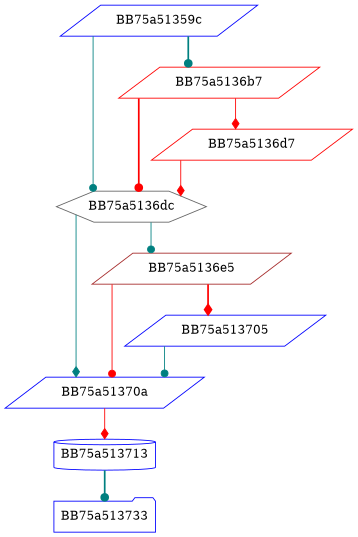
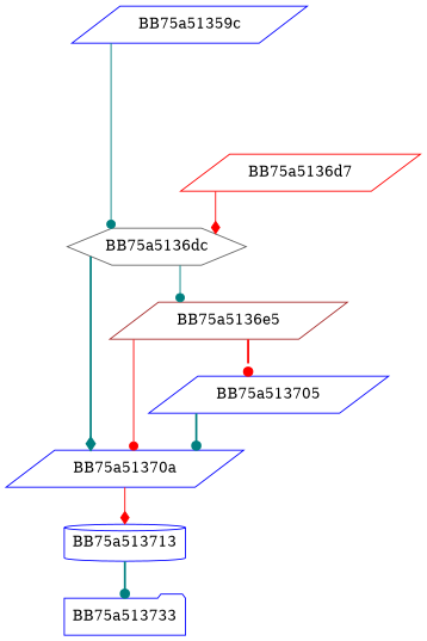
  digraph {
    splines=ortho
    node [color=blue shape=parallelogram]
    edge [arrowhead=dot color=teal style=solid]
    BB75a5136dc [color=gray40 shape=hexagon]
    BB75a51359c
-   BB75a5136b7 [color=red]
    BB75a51370a
    BB75a5136e5 [color=brown]
    BB75a5136d7 [color=red]
    BB75a513713 [shape=cylinder]
    BB75a513705
    BB75a513733 [shape=folder]
-   BB75a5136dc -> BB75a51370a [arrowhead=diamond]
+   BB75a5136dc -> BB75a51370a [arrowhead=diamond style=bold]
    BB75a5136dc -> BB75a5136e5
    BB75a51359c -> BB75a5136dc
-   BB75a51359c -> BB75a5136b7 [style=bold]
-   BB75a5136b7 -> BB75a5136dc [color=red style=bold]
-   BB75a5136b7 -> BB75a5136d7 [arrowhead=diamond color=red]
    BB75a51370a -> BB75a513713 [arrowhead=diamond color=red]
    BB75a5136e5 -> BB75a51370a [color=red]
-   BB75a5136e5 -> BB75a513705 [arrowhead=diamond color=red style=bold]
+   BB75a5136e5 -> BB75a513705 [color=red style=bold]
    BB75a5136d7 -> BB75a5136dc [arrowhead=diamond color=red]
    BB75a513713 -> BB75a513733 [style=bold]
-   BB75a513705 -> BB75a51370a
+   BB75a513705 -> BB75a51370a [style=bold]
  }
